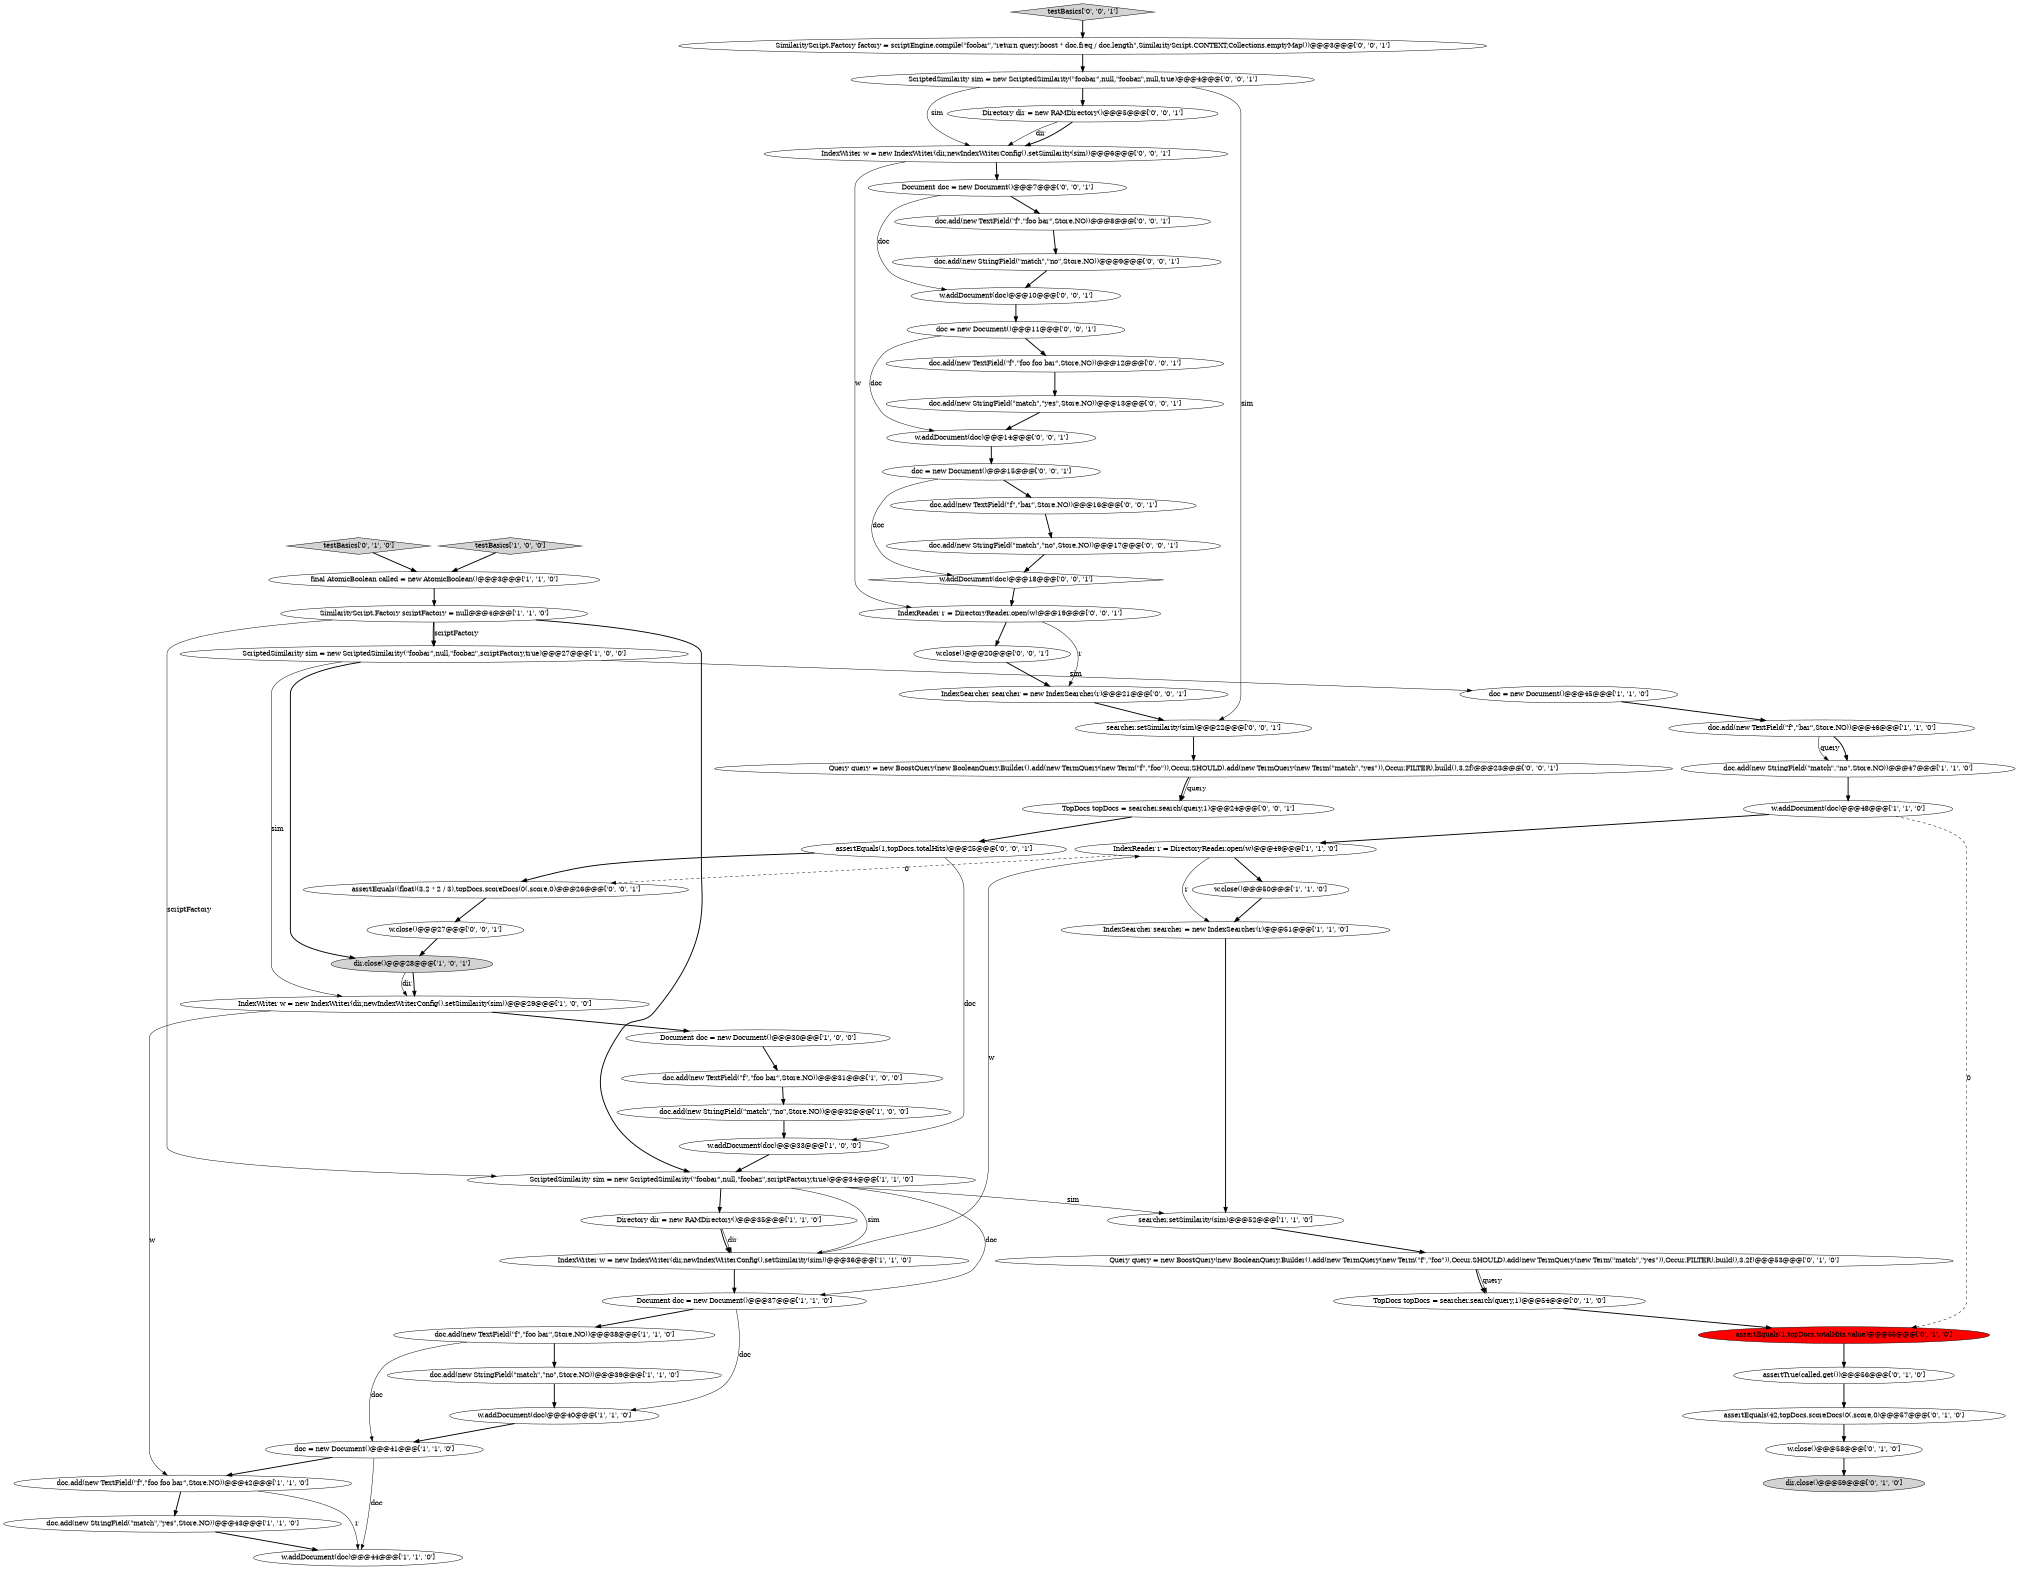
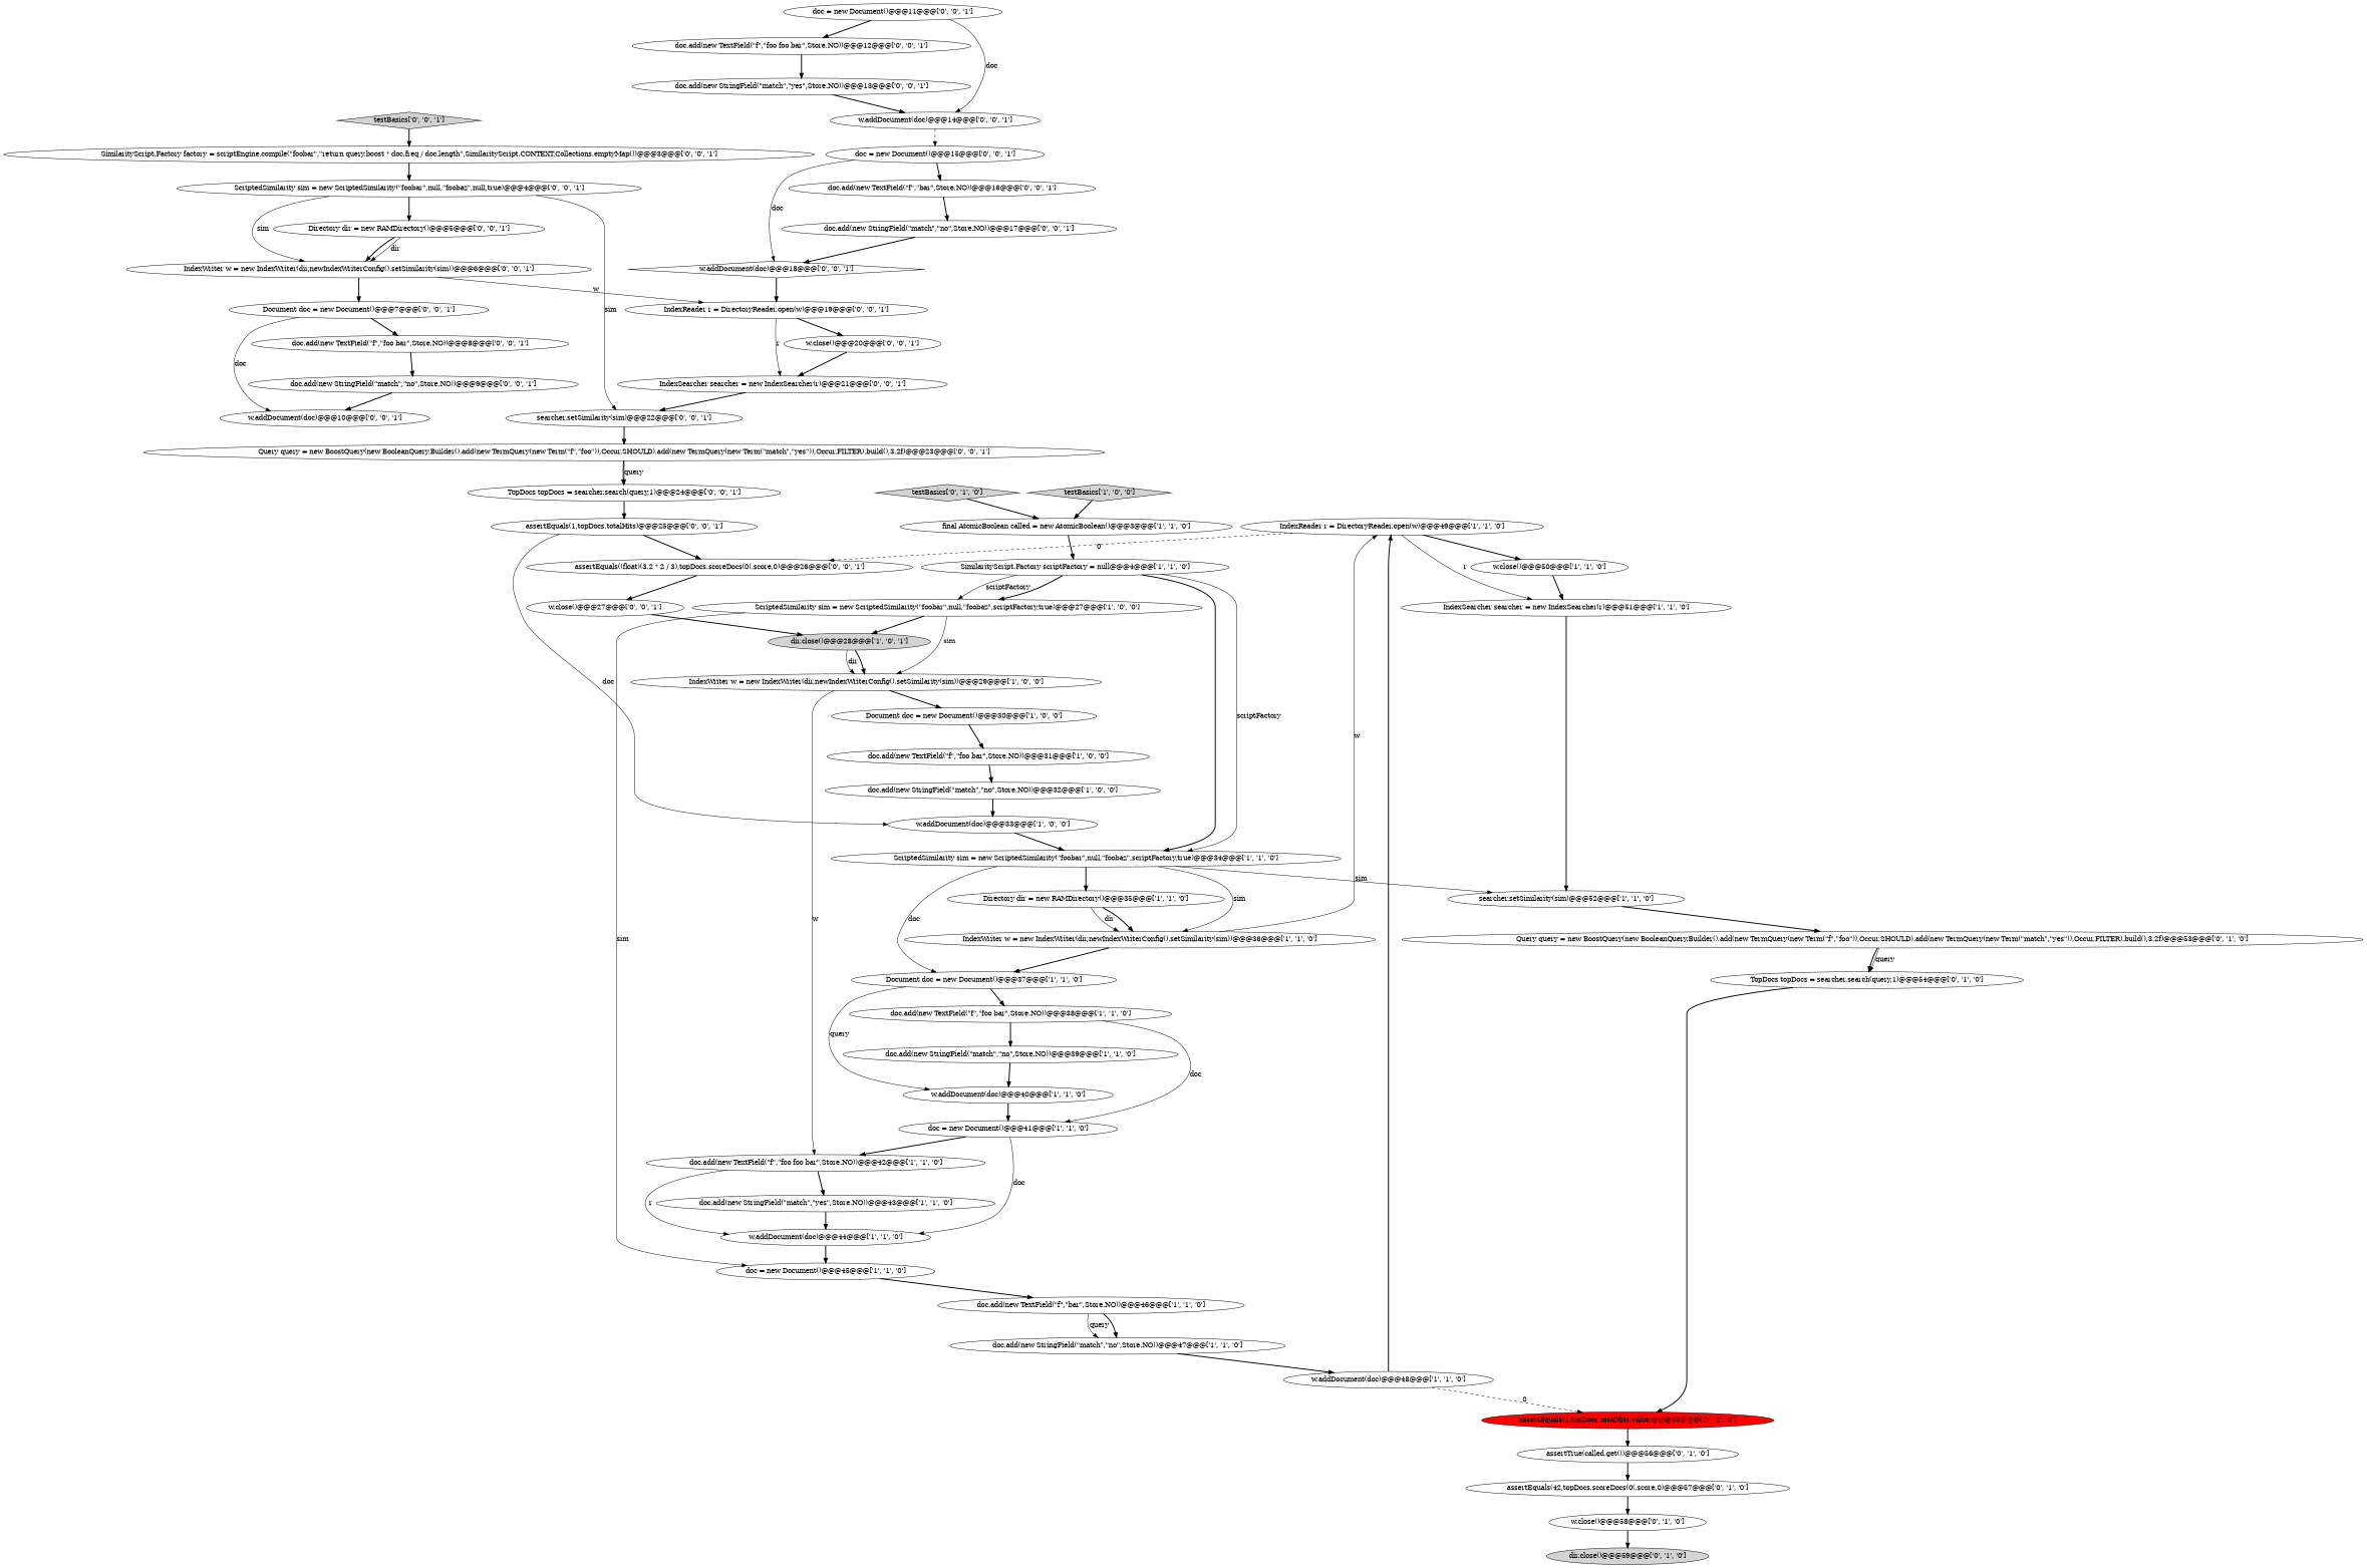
  digraph {
    node [fillcolor=white shape=ellipse style=filled]
    edge [style=bold]
    n1 [label="w.close()@@@58@@@['0', '1', '0']"]
    n2 [fillcolor=lightgray label="dir.close()@@@59@@@['0', '1', '0']"]
    n3 [label="searcher.setSimilarity(sim)@@@22@@@['0', '0', '1']"]
    n4 [label="Query query = new BoostQuery(new BooleanQuery.Builder().add(new TermQuery(new Term(\"f\",\"foo\")),Occur.SHOULD).add(new TermQuery(new Term(\"match\",\"yes\")),Occur.FILTER).build(),3.2f)@@@23@@@['0', '0', '1']"]
    n5 [label="TopDocs topDocs = searcher.search(query,1)@@@24@@@['0', '0', '1']"]
    n6 [label="w.close()@@@27@@@['0', '0', '1']"]
    n7 [fillcolor=lightgray label="dir.close()@@@28@@@['1', '0', '1']"]
    n8 [label="IndexWriter w = new IndexWriter(dir,newIndexWriterConfig().setSimilarity(sim))@@@29@@@['1', '0', '0']"]
    n9 [label="IndexWriter w = new IndexWriter(dir,newIndexWriterConfig().setSimilarity(sim))@@@6@@@['0', '0', '1']"]
    n10 [label="IndexReader r = DirectoryReader.open(w)@@@19@@@['0', '0', '1']"]
    n11 [label="Document doc = new Document()@@@7@@@['0', '0', '1']"]
    n12 [label="w.close()@@@20@@@['0', '0', '1']"]
    n13 [label="IndexSearcher searcher = new IndexSearcher(r)@@@21@@@['0', '0', '1']"]
    n14 [label="doc.add(new TextField(\"f\",\"foo bar\",Store.NO))@@@8@@@['0', '0', '1']"]
    n15 [label="w.addDocument(doc)@@@10@@@['0', '0', '1']"]
    n16 [fillcolor=lightgray label="testBasics['0', '0', '1']" shape=diamond]
    n17 [label="SimilarityScript.Factory factory = scriptEngine.compile(\"foobar\",\"return query.boost * doc.freq / doc.length\",SimilarityScript.CONTEXT,Collections.emptyMap())@@@3@@@['0', '0', '1']"]
    n18 [label="ScriptedSimilarity sim = new ScriptedSimilarity(\"foobar\",null,\"foobaz\",null,true)@@@4@@@['0', '0', '1']"]
    n19 [label="doc.add(new TextField(\"f\",\"foo foo bar\",Store.NO))@@@12@@@['0', '0', '1']"]
    n20 [label="doc.add(new StringField(\"match\",\"yes\",Store.NO))@@@13@@@['0', '0', '1']"]
    n21 [label="w.addDocument(doc)@@@14@@@['0', '0', '1']"]
    n22 [label="TopDocs topDocs = searcher.search(query,1)@@@54@@@['0', '1', '0']"]
    n23 [fillcolor=red label="assertEquals(1,topDocs.totalHits.value)@@@55@@@['0', '1', '0']"]
    n24 [label="assertTrue(called.get())@@@56@@@['0', '1', '0']"]
    n25 [label="w.addDocument(doc)@@@40@@@['1', '1', '0']"]
    n26 [label="doc = new Document()@@@41@@@['1', '1', '0']"]
    n27 [label="w.addDocument(doc)@@@44@@@['1', '1', '0']"]
    n28 [label="doc.add(new TextField(\"f\",\"foo foo bar\",Store.NO))@@@42@@@['1', '1', '0']"]
    n29 [label="doc.add(new TextField(\"f\",\"bar\",Store.NO))@@@46@@@['1', '1', '0']"]
    n30 [label="doc.add(new StringField(\"match\",\"no\",Store.NO))@@@47@@@['1', '1', '0']"]
    n31 [label="w.addDocument(doc)@@@48@@@['1', '1', '0']"]
    n32 [label="doc = new Document()@@@15@@@['0', '0', '1']"]
    n33 [label="ScriptedSimilarity sim = new ScriptedSimilarity(\"foobar\",null,\"foobaz\",scriptFactory,true)@@@27@@@['1', '0', '0']"]
    n34 [label="doc = new Document()@@@45@@@['1', '1', '0']"]
    n35 [label="Document doc = new Document()@@@30@@@['1', '0', '0']"]
    n36 [label="IndexReader r = DirectoryReader.open(w)@@@49@@@['1', '1', '0']"]
    n37 [label="assertEquals((float)(3.2 * 2 / 3),topDocs.scoreDocs(0(.score,0)@@@26@@@['0', '0', '1']"]
    n38 [label="w.close()@@@50@@@['1', '1', '0']"]
    n39 [label="IndexSearcher searcher = new IndexSearcher(r)@@@51@@@['1', '1', '0']"]
    n40 [label="w.addDocument(doc)@@@33@@@['1', '0', '0']"]
    n41 [label="ScriptedSimilarity sim = new ScriptedSimilarity(\"foobar\",null,\"foobaz\",scriptFactory,true)@@@34@@@['1', '1', '0']"]
    n42 [label="IndexWriter w = new IndexWriter(dir,newIndexWriterConfig().setSimilarity(sim))@@@36@@@['1', '1', '0']"]
    n43 [label="Document doc = new Document()@@@37@@@['1', '1', '0']"]
    n44 [label="searcher.setSimilarity(sim)@@@52@@@['1', '1', '0']"]
    n45 [label="Directory dir = new RAMDirectory()@@@35@@@['1', '1', '0']"]
    n46 [label="doc.add(new TextField(\"f\",\"foo bar\",Store.NO))@@@31@@@['1', '0', '0']"]
    n47 [label="doc.add(new StringField(\"match\",\"no\",Store.NO))@@@32@@@['1', '0', '0']"]
    n48 [fillcolor=lightgray label="testBasics['0', '1', '0']" shape=diamond]
    n49 [label="final AtomicBoolean called = new AtomicBoolean()@@@3@@@['1', '1', '0']"]
    n50 [label="SimilarityScript.Factory scriptFactory = null@@@4@@@['1', '1', '0']"]
    n51 [label="doc.add(new StringField(\"match\",\"yes\",Store.NO))@@@43@@@['1', '1', '0']"]
    n52 [label="doc.add(new TextField(\"f\",\"foo bar\",Store.NO))@@@38@@@['1', '1', '0']"]
    n53 [label="doc.add(new StringField(\"match\",\"no\",Store.NO))@@@9@@@['0', '0', '1']"]
    n54 [label="assertEquals(42,topDocs.scoreDocs(0(.score,0)@@@57@@@['0', '1', '0']"]
    n55 [label="Query query = new BoostQuery(new BooleanQuery.Builder().add(new TermQuery(new Term(\"f\",\"foo\")),Occur.SHOULD).add(new TermQuery(new Term(\"match\",\"yes\")),Occur.FILTER).build(),3.2f)@@@53@@@['0', '1', '0']"]
    n56 [label="doc.add(new TextField(\"f\",\"bar\",Store.NO))@@@16@@@['0', '0', '1']"]
    n57 [label="w.addDocument(doc)@@@18@@@['0', '0', '1']" shape=diamond]
    n58 [label="Directory dir = new RAMDirectory()@@@5@@@['0', '0', '1']"]
    n59 [label="doc.add(new StringField(\"match\",\"no\",Store.NO))@@@39@@@['1', '1', '0']"]
    n60 [fillcolor=lightgray label="testBasics['1', '0', '0']" shape=diamond]
    n61 [label="doc.add(new StringField(\"match\",\"no\",Store.NO))@@@17@@@['0', '0', '1']"]
    n62 [label="doc = new Document()@@@11@@@['0', '0', '1']"]
    n63 [label="assertEquals(1,topDocs.totalHits)@@@25@@@['0', '0', '1']"]
    n1 -> n2
    n3 -> n4
    n4 -> n5
    n4 -> n5 [label=query style=solid]
    n5 -> n63
    n6 -> n7
    n7 -> n8
    n7 -> n8 [label=dir style=solid]
    n8 -> n28 [label=w style=solid]
    n8 -> n35
    n9 -> n10 [label=w style=solid]
    n9 -> n11
    n10 -> n12
    n10 -> n13 [label=r style=solid]
    n11 -> n14
    n11 -> n15 [label=doc style=solid]
    n12 -> n13
    n13 -> n3
    n14 -> n53
-   n15 -> n62
    n16 -> n17
    n17 -> n18
    n18 -> n3 [label=sim style=solid]
    n18 -> n9 [label=sim style=solid]
    n18 -> n58
    n19 -> n20
    n20 -> n21
-   n21 -> n32
+   n21 -> n32 [style=dashed]
    n22 -> n23
    n23 -> n24
    n24 -> n54
    n25 -> n26
    n26 -> n27 [label=doc style=solid]
    n26 -> n28
+   n27 -> n34
    n28 -> n27 [label=r style=solid]
    n28 -> n51
    n29 -> n30
    n29 -> n30 [label=query style=solid]
    n30 -> n31
    n31 -> n23 [label=0 style=dashed]
    n31 -> n36
    n32 -> n56
    n32 -> n57 [label=doc style=solid]
    n33 -> n7
    n33 -> n8 [label=sim style=solid]
    n33 -> n34 [label=sim style=solid]
    n34 -> n29
    n35 -> n46
    n36 -> n37 [label=0 style=dashed]
    n36 -> n38
    n36 -> n39 [label=r style=solid]
    n37 -> n6
    n38 -> n39
    n39 -> n44
    n40 -> n41
    n41 -> n42 [label=sim style=solid]
    n41 -> n43 [label=doc style=solid]
    n41 -> n44 [label=sim style=solid]
    n41 -> n45
    n42 -> n36 [label=w style=solid]
    n42 -> n43
-   n43 -> n25 [label=doc style=solid]
+   n43 -> n25 [label=query style=solid]
    n43 -> n52
    n44 -> n55
    n45 -> n42
    n45 -> n42 [label=dir style=solid]
    n46 -> n47
    n47 -> n40
    n48 -> n49
    n49 -> n50
    n50 -> n33 [label=scriptFactory style=solid]
    n50 -> n33
    n50 -> n41
    n50 -> n41 [label=scriptFactory style=solid]
    n51 -> n27
    n52 -> n26 [label=doc style=solid]
    n52 -> n59
    n53 -> n15
    n54 -> n1
    n55 -> n22
    n55 -> n22 [label=query style=solid]
    n56 -> n61
    n57 -> n10
    n58 -> n9
    n58 -> n9 [label=dir style=solid]
    n59 -> n25
    n60 -> n49
    n61 -> n57
    n62 -> n19
    n62 -> n21 [label=doc style=solid]
    n63 -> n37
    n63 -> n40 [label=doc style=solid]
  }
